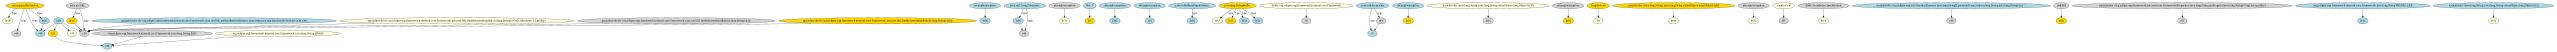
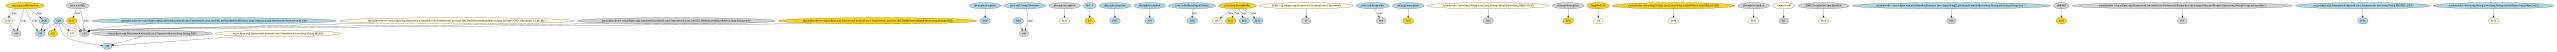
  digraph {
    fontname="Noto Serif"
    node [fillcolor=lightblue fontname="Noto Serif" style=filled]
    edge [fontname="Noto Serif"]
    n1 [fillcolor=gold label="org.osgi.profile.Version"]
    n2 [fillcolor=lightyellow label="$r19"]
    n3 [fillcolor=lightgrey label=r46]
    n4 [label=r39]
    n5 [label="$r20"]
    n6 [label="@caughtexception"]
    n7 [label="$r30"]
    n8 [label="$r16"]
    n9 [fillcolor=lightgrey label=r43]
    n10 [fillcolor=lightgrey label="java.net.URL"]
    n11 [fillcolor=gold label="$r15"]
    n12 [fillcolor=lightgrey label=r50]
    n13 [fillcolor=lightgrey label="@caughtexception"]
    n14 [fillcolor=lightyellow label="$r31"]
    n15 [label="specialinvoke r0.<org.eclipse.osgi.framework.internal.core.Framework: java.net.URL getNextBestProfile(java.lang.String,org.osgi.framework.Version)>(r38, r39)"]
    n16 [label="java.util.StringTokenizer"]
    n17 [label=null]
    n18 [fillcolor=gold label=r53]
    n19 [label=r38]
    n20 [fillcolor=lightyellow label=r37]
    n21 [label="$i4 - 1"]
    n22 [fillcolor=gold label="$i5"]
    n23 [label="@caughtexception"]
    n24 [label="$r35"]
    n25 [label=r54]
    n26 [label="java.io.BufferedInputStream"]
    n27 [label="$r10"]
    n28 [fillcolor=gold label="java.lang.StringBuffer"]
    n29 [fillcolor=lightyellow label="$r47"]
    n30 [fillcolor=gold label="$r11"]
    n31 [label="$r25"]
    n32 [label="$r21"]
    n33 [fillcolor=lightyellow label="@this: org.eclipse.osgi.framework.internal.core.Framework"]
    n34 [fillcolor=lightgrey label=r0]
    n35 [label="java.util.Properties"]
-   n36 [label=r1]
    n37 [fillcolor=lightgrey label="$r4"]
    n38 [fillcolor=lightgrey label="<org.eclipse.osgi.framework.internal.core.Framework: java.lang.String J2SE>"]
    n39 [label="@caughtexception"]
    n40 [fillcolor=gold label="$r34"]
    n41 [fillcolor=lightyellow label="staticinvoke <java.lang.String: java.lang.String valueOf(java.lang.Object)>(r37)"]
    n42 [fillcolor=lightgrey label="$r12"]
    n43 [fillcolor=lightgrey label="@caughtexception"]
    n44 [fillcolor=gold label="$r36"]
    n45 [fillcolor=gold label="lengthof r40"]
    n46 [fillcolor=lightyellow label="$i4"]
    n47 [fillcolor=gold label="staticinvoke <java.lang.String: java.lang.String valueOf(java.lang.Object)>(r38)"]
    n48 [fillcolor=lightyellow label="$r48"]
    n49 [fillcolor=lightgrey label="@caughtexception"]
    n50 [fillcolor=lightyellow label="$r32"]
    n51 [fillcolor=lightyellow label="specialinvoke r0.<org.eclipse.osgi.framework.internal.core.Framework: java.net.URL findInSystemBundle(java.lang.String)>('OSGi_Minimum-1.2.profile')"]
    n52 [fillcolor=lightyellow label="lengthof r40"]
    n53 [fillcolor=lightgrey label="$i3"]
    n54 [fillcolor=lightgrey label="'J2ME Foundation Specification'"]
    n55 [fillcolor=lightyellow label="$r18"]
    n56 [label="@caughtexception"]
    n57 [label="staticinvoke <org.eclipse.osgi.util.ManifestElement: java.lang.String[] getArrayFromList(java.lang.String,java.lang.String)>(r3, ' ')"]
    n58 [fillcolor=lightgrey label=r40]
    n59 [fillcolor=lightgrey label="r40[$i5]"]
    n60 [fillcolor=gold label="$r28"]
    n61 [fillcolor=lightgrey label="staticinvoke <org.eclipse.osgi.framework.internal.core.FrameworkProperties: java.lang.String getProperty(java.lang.String)>('osgi.java.profile')"]
    n62 [fillcolor=lightgrey label=r51]
    n63 [label="<org.eclipse.osgi.framework.internal.core.Framework: java.lang.String PROFILE_EXT>"]
    n64 [label="$r13"]
    n65 [label="staticinvoke <java.lang.String: java.lang.String valueOf(java.lang.Object)>(r2)"]
    n66 [fillcolor=lightyellow label="$r26"]
    n67 [fillcolor=lightyellow label="<org.eclipse.osgi.framework.internal.core.Framework: java.lang.String JAVASE>"]
    n68 [fillcolor=lightgrey label="specialinvoke r0.<org.eclipse.osgi.framework.internal.core.Framework: java.net.URL findInSystemBundle(java.lang.String)>(r51)"]
    n69 [fillcolor=gold label="specialinvoke r0.<org.eclipse.osgi.framework.internal.core.Framework: java.net.URL findInSystemBundle(java.lang.String)>(r52)"]
    n1 -> n2 [label=type]
    n1 -> n3 [label=type]
    n1 -> n4 [label=type]
    n1 -> n5 [label=type]
+   n2 -> n3
    n5 -> n4
    n6 -> n7
    n8 -> n9
    n10 -> n11 [label=type]
    n10 -> n12 [label=type]
    n11 -> n12
    n13 -> n14
    n15 -> n12
-   n16 -> n8 [label=type]
    n16 -> n9 [label=type]
    n17 -> n4
    n17 -> n12
    n17 -> n18
-   n18 -> n19
+   n17 -> n19
    n17 -> n20
    n21 -> n22
    n23 -> n24
    n26 -> n27 [label=type]
    n28 -> n29 [label=type]
    n28 -> n30 [label=type]
    n28 -> n31 [label=type]
    n28 -> n32 [label=type]
    n33 -> n34
-   n35 -> n36 [label=type]
    n35 -> n37 [label=type]
-   n37 -> n36
    n38 -> n19
    n39 -> n40
    n41 -> n42
    n43 -> n44
    n45 -> n46
    n47 -> n48
    n49 -> n50
    n51 -> n12
    n52 -> n53
    n54 -> n55
    n56 -> n25
    n57 -> n58
    n59 -> n60
    n61 -> n62
    n63 -> n64
    n65 -> n66
    n67 -> n19
    n68 -> n12
    n69 -> n12
  }
